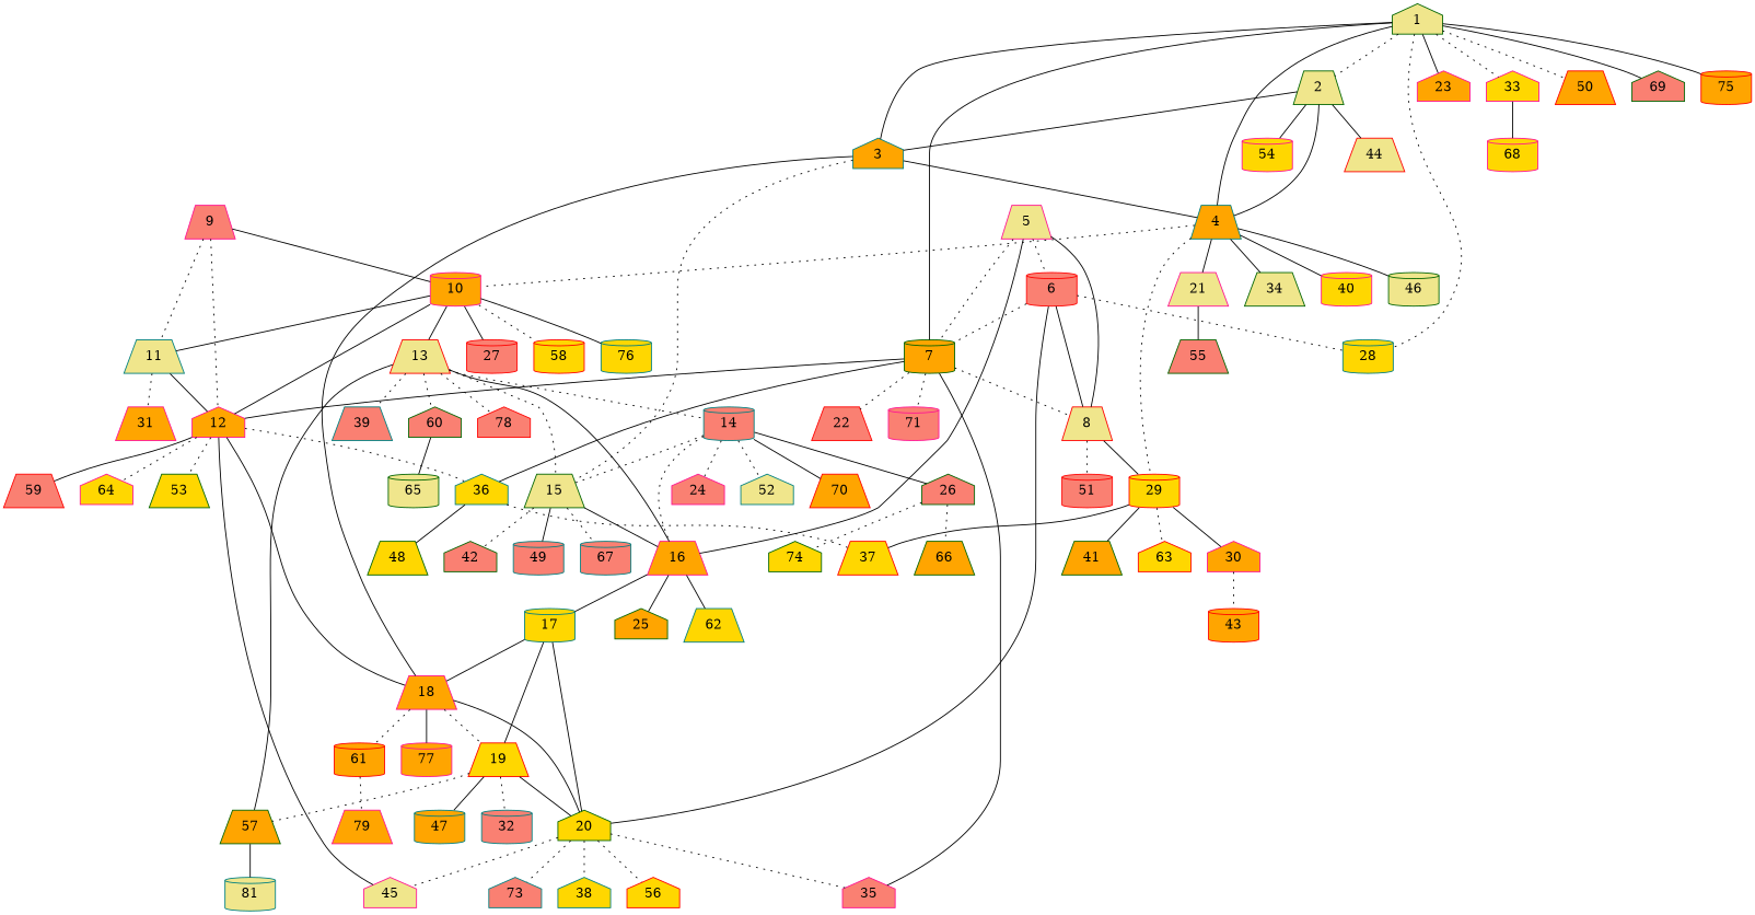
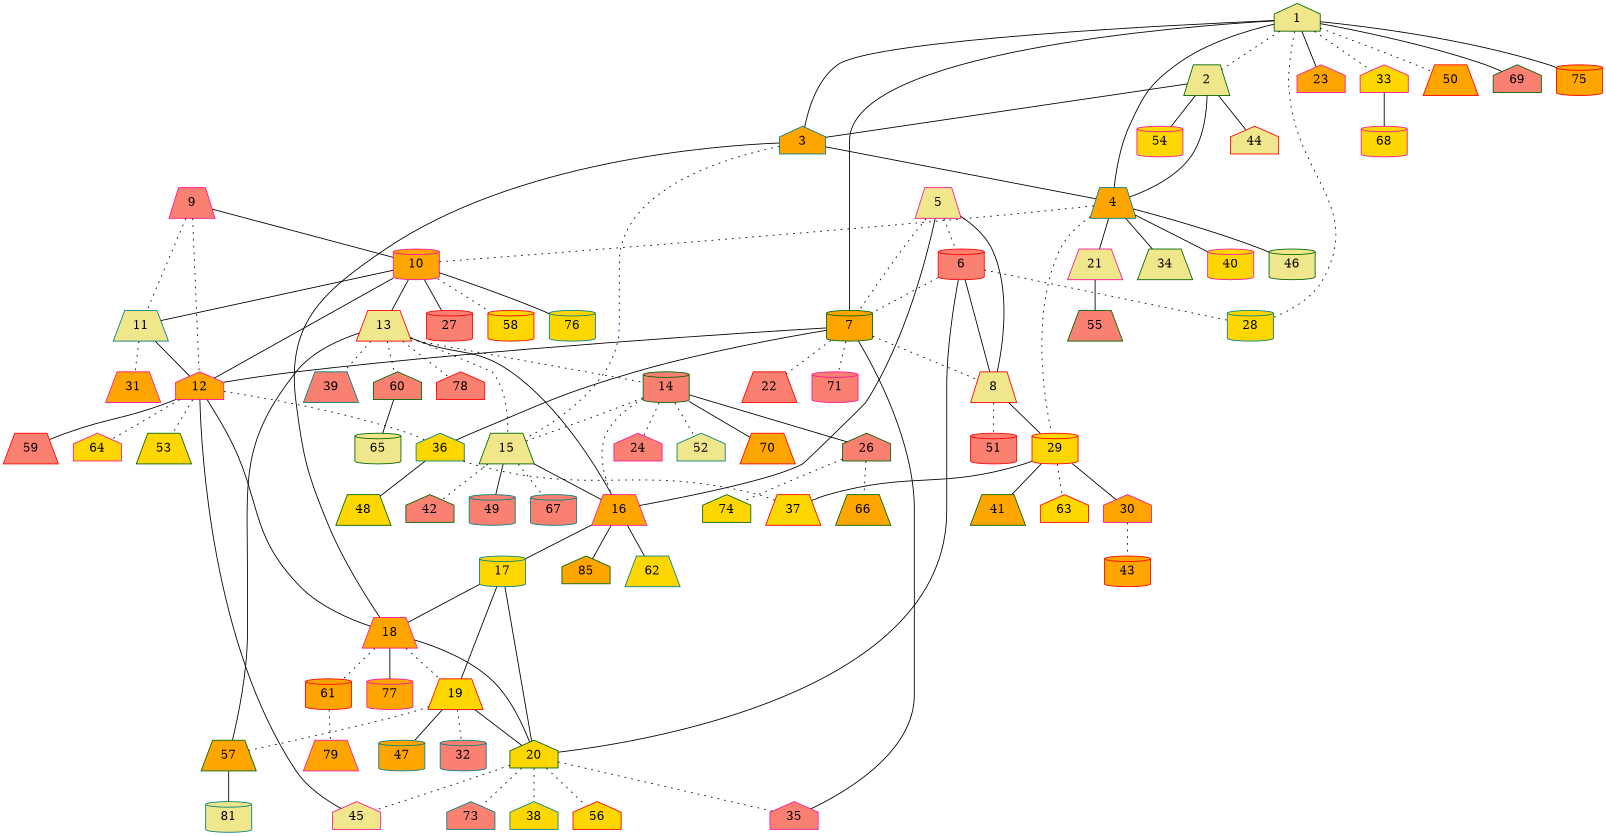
  graph {
    node [color=darkgreen fillcolor=orange shape=trapezium style=filled]
    edge [style=solid]
    1 [fillcolor=khaki shape=house]
    2 [fillcolor=khaki]
    3 [color=teal shape=house]
    4 [color=teal]
    7 [shape=cylinder]
    23 [color=deeppink shape=house]
    28 [color=teal fillcolor=gold shape=cylinder]
    33 [color=deeppink fillcolor=gold shape=house]
    50 [color=red]
    69 [fillcolor=salmon shape=house]
    75 [color=red shape=cylinder]
-   44 [color=red fillcolor=khaki]
+   44 [color=red fillcolor=khaki shape=house]
    54 [color=deeppink fillcolor=gold shape=cylinder]
    15 [fillcolor=khaki]
    18 [color=deeppink]
    10 [color=deeppink shape=cylinder]
    21 [color=deeppink fillcolor=khaki]
    29 [color=red fillcolor=gold shape=cylinder]
    34 [fillcolor=khaki]
    40 [color=deeppink fillcolor=gold shape=cylinder]
    46 [fillcolor=khaki shape=cylinder]
    8 [color=red fillcolor=khaki]
    12 [color=deeppink shape=house]
    22 [color=red fillcolor=salmon]
    35 [color=deeppink fillcolor=salmon shape=house]
    36 [color=teal fillcolor=gold shape=house]
    71 [color=deeppink fillcolor=salmon shape=cylinder]
    68 [color=deeppink fillcolor=gold shape=cylinder]
    16 [color=deeppink]
    42 [fillcolor=salmon shape=house]
    49 [color=teal fillcolor=salmon shape=cylinder]
    67 [color=teal fillcolor=salmon shape=cylinder]
    20 [fillcolor=gold shape=house]
    19 [color=red fillcolor=gold]
    61 [color=red shape=cylinder]
    77 [color=deeppink shape=cylinder]
    11 [color=teal fillcolor=khaki]
    13 [color=red fillcolor=khaki]
    27 [color=red fillcolor=salmon shape=cylinder]
    58 [color=red fillcolor=gold shape=cylinder]
    76 [color=teal fillcolor=gold shape=cylinder]
    55 [fillcolor=salmon]
    30 [color=deeppink shape=house]
    37 [color=red fillcolor=gold]
    41
    63 [color=red fillcolor=gold shape=house]
    5 [color=deeppink fillcolor=khaki]
    6 [color=red fillcolor=salmon shape=cylinder]
    51 [color=red fillcolor=salmon shape=cylinder]
    17 [color=teal fillcolor=gold shape=cylinder]
-   25 [shape=house]
+   25 [shape=house label=85]
    62 [color=teal fillcolor=gold]
    45 [color=deeppink fillcolor=khaki shape=house]
    38 [color=teal fillcolor=gold shape=house]
    56 [color=red fillcolor=gold shape=house]
    73 [color=teal fillcolor=salmon shape=house]
    53 [fillcolor=gold]
    59 [color=red fillcolor=salmon]
    64 [color=deeppink fillcolor=gold shape=house]
    48 [fillcolor=gold]
    9 [color=deeppink fillcolor=salmon]
    31 [color=deeppink]
-   14 [color=teal fillcolor=salmon shape=cylinder]
+   14 [fillcolor=salmon shape=cylinder]
    39 [color=teal fillcolor=salmon]
    57
    60 [fillcolor=salmon shape=house]
    78 [color=red fillcolor=salmon shape=house]
    24 [color=deeppink fillcolor=salmon shape=house]
    26 [fillcolor=salmon shape=house]
    52 [color=teal fillcolor=khaki shape=house]
    70 [color=red]
    81 [color=teal fillcolor=khaki shape=cylinder]
    65 [fillcolor=khaki shape=cylinder]
    66
    74 [fillcolor=gold shape=house]
    32 [color=teal fillcolor=salmon shape=cylinder]
    47 [color=teal shape=cylinder]
    79 [color=deeppink]
    43 [color=red shape=cylinder]
    1 -- 2 [style=dotted]
    1 -- 3
    1 -- 4
    1 -- 7
    1 -- 23
    1 -- 28 [style=dotted]
    1 -- 33 [style=dotted]
    1 -- 50 [style=dotted]
    1 -- 69
    1 -- 75
    2 -- 3
    2 -- 4
    2 -- 44
    2 -- 54
    3 -- 4
    3 -- 15 [style=dotted]
    3 -- 18
    4 -- 10 [style=dotted]
    4 -- 21
    4 -- 29 [style=dotted]
    4 -- 34
    4 -- 40
    4 -- 46
    7 -- 8 [style=dotted]
    7 -- 12
    7 -- 22 [style=dotted]
    7 -- 35
    7 -- 36
    7 -- 71 [style=dotted]
    33 -- 68
    15 -- 16
    15 -- 42 [style=dotted]
    15 -- 49
    15 -- 67 [style=dotted]
    18 -- 20
    18 -- 19 [style=dotted]
    18 -- 61 [style=dotted]
    18 -- 77
    10 -- 12
    10 -- 11
    10 -- 13
    10 -- 27
    10 -- 58 [style=dotted]
    10 -- 76
    21 -- 55
    29 -- 30
    29 -- 37
    29 -- 41
    29 -- 63 [style=dotted]
    8 -- 29
    8 -- 51 [style=dotted]
    12 -- 18
    12 -- 36 [style=dotted]
    12 -- 45
    12 -- 53 [style=dotted]
    12 -- 59
    12 -- 64 [style=dotted]
    36 -- 37 [style=dotted]
    36 -- 48
    16 -- 17
    16 -- 25
    16 -- 62
    20 -- 35 [style=dotted]
    20 -- 45 [style=dotted]
    20 -- 38 [style=dotted]
    20 -- 56 [style=dotted]
    20 -- 73 [style=dotted]
    19 -- 20
    19 -- 57 [style=dotted]
    19 -- 32 [style=dotted]
    19 -- 47
    61 -- 79 [style=dotted]
    11 -- 12
    11 -- 31 [style=dotted]
    13 -- 15 [style=dotted]
    13 -- 16
    13 -- 14 [style=dotted]
    13 -- 39 [style=dotted]
    13 -- 57
    13 -- 60 [style=dotted]
    13 -- 78 [style=dotted]
    30 -- 43 [style=dotted]
    5 -- 7 [style=dotted]
    5 -- 8
    5 -- 16
    5 -- 6 [style=dotted]
    6 -- 7 [style=dotted]
    6 -- 28 [style=dotted]
    6 -- 8
    6 -- 20
    17 -- 18
    17 -- 20
    17 -- 19
    9 -- 10
    9 -- 12 [style=dotted]
    9 -- 11 [style=dotted]
    14 -- 15 [style=dotted]
    14 -- 16 [style=dotted]
    14 -- 24 [style=dotted]
    14 -- 26
    14 -- 52 [style=dotted]
    14 -- 70
    57 -- 81
    60 -- 65
    26 -- 66 [style=dotted]
    26 -- 74 [style=dotted]
  }
